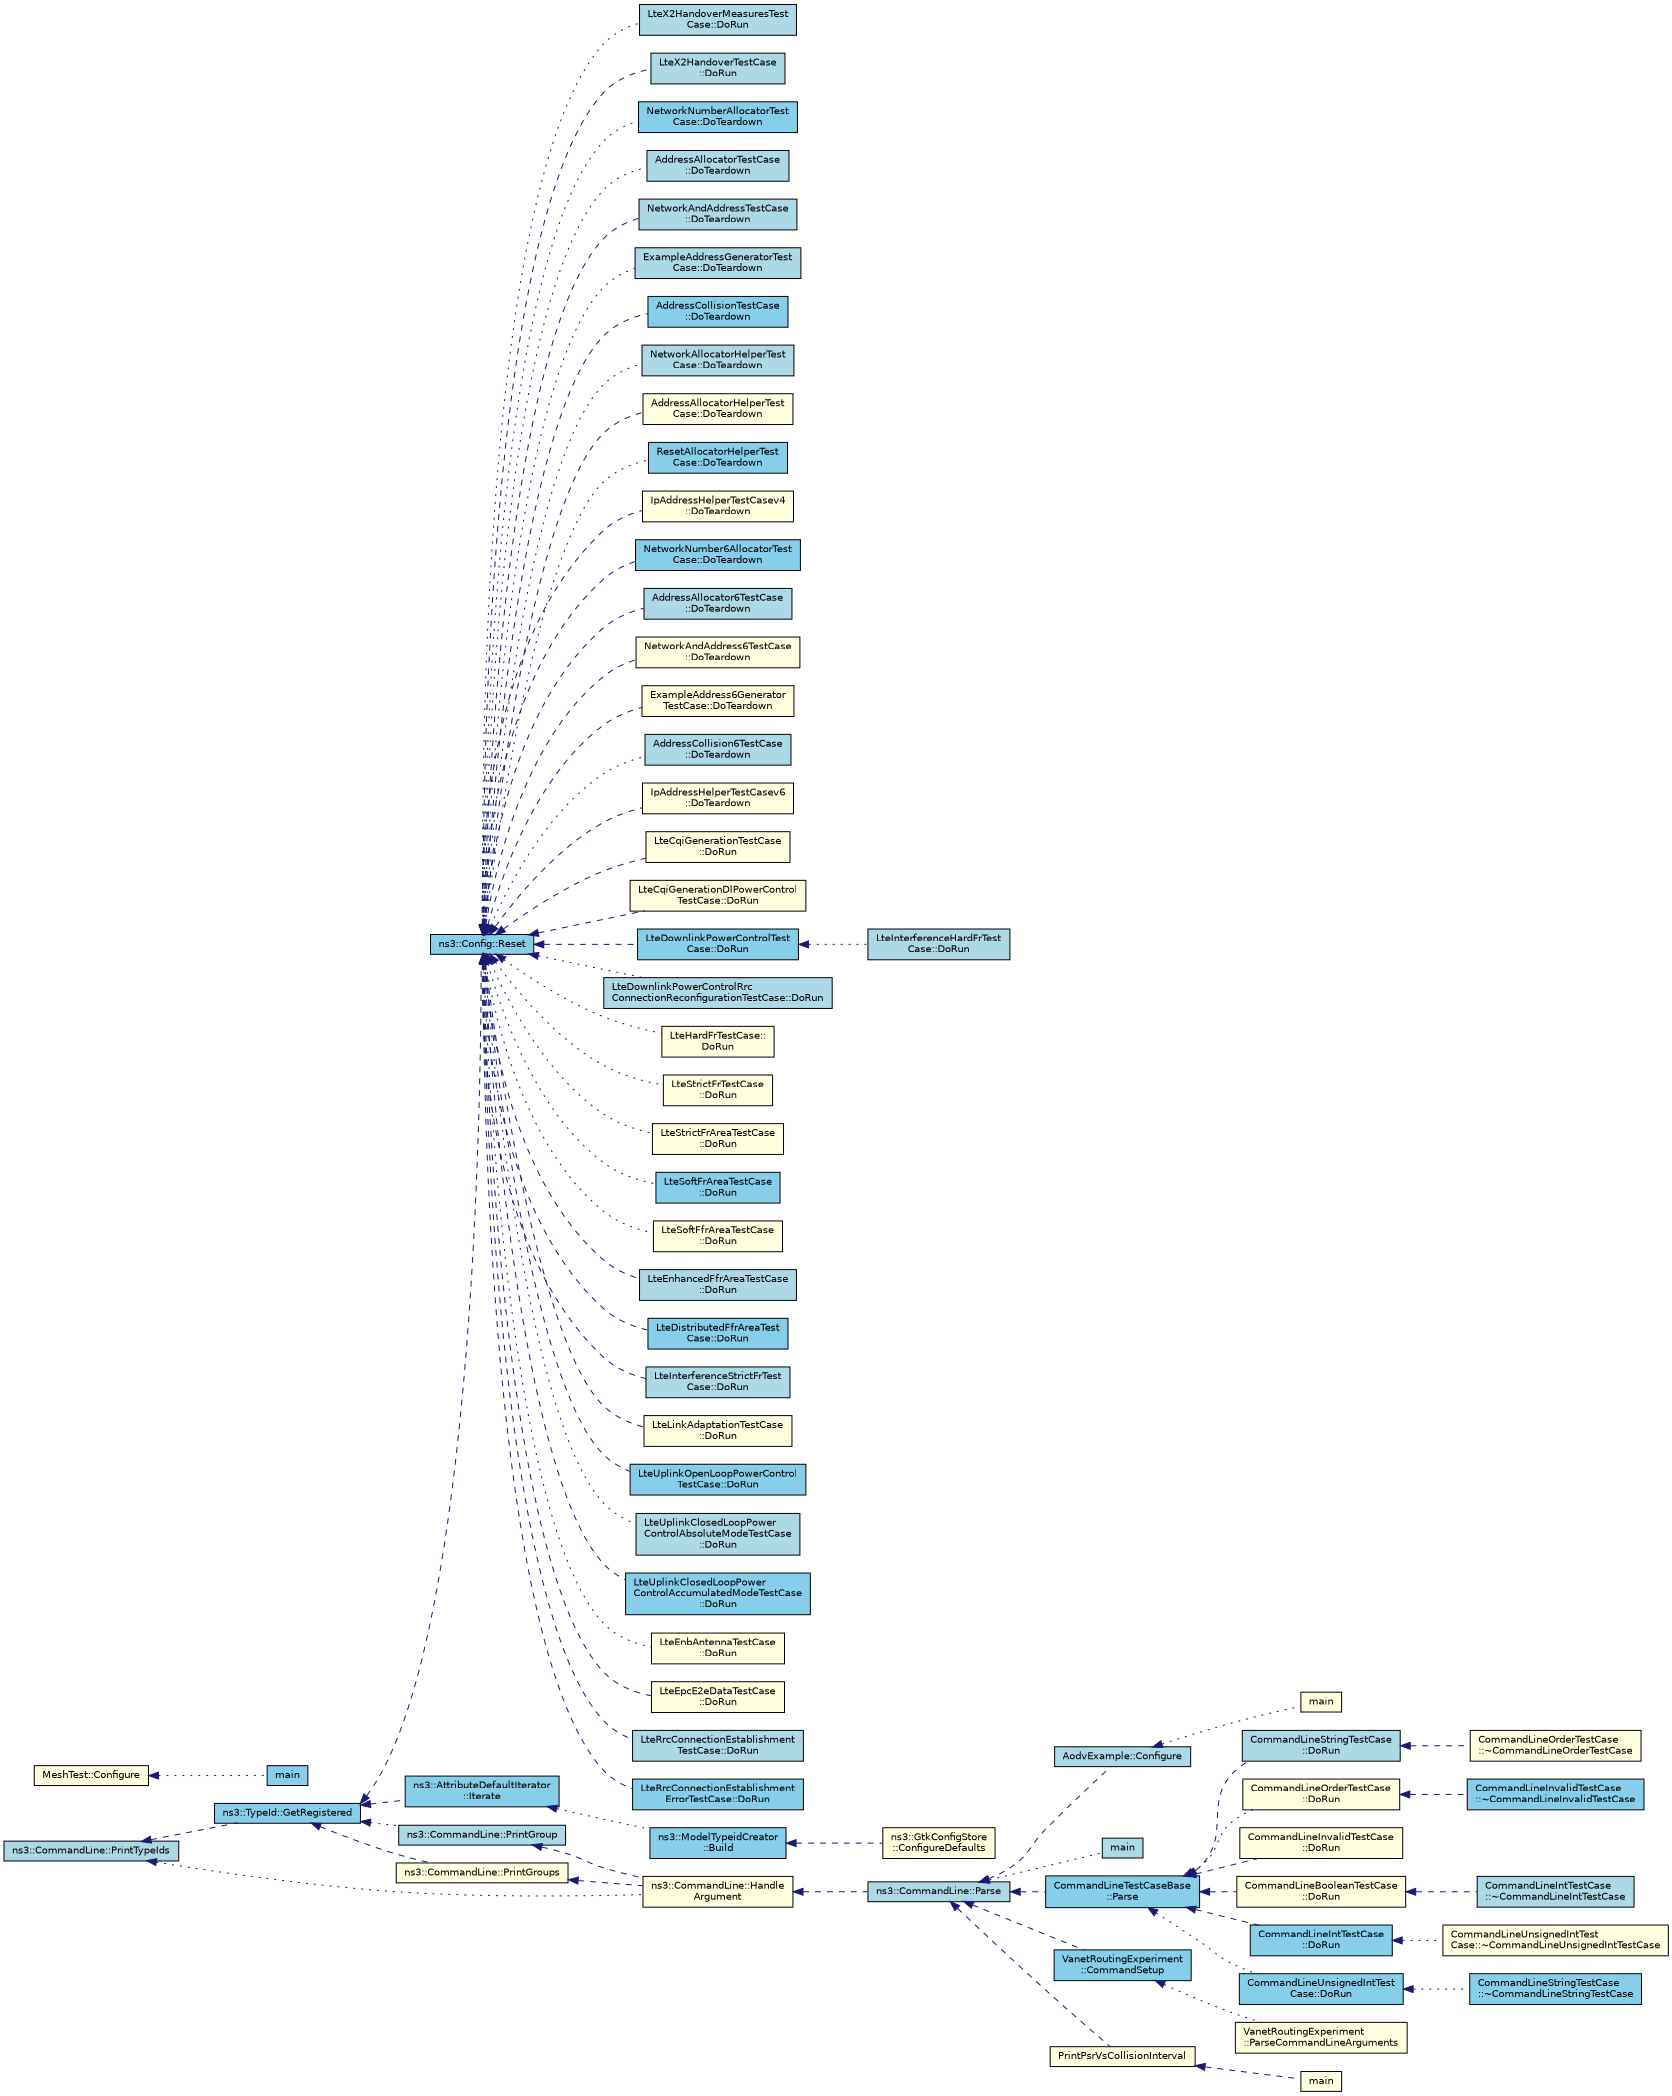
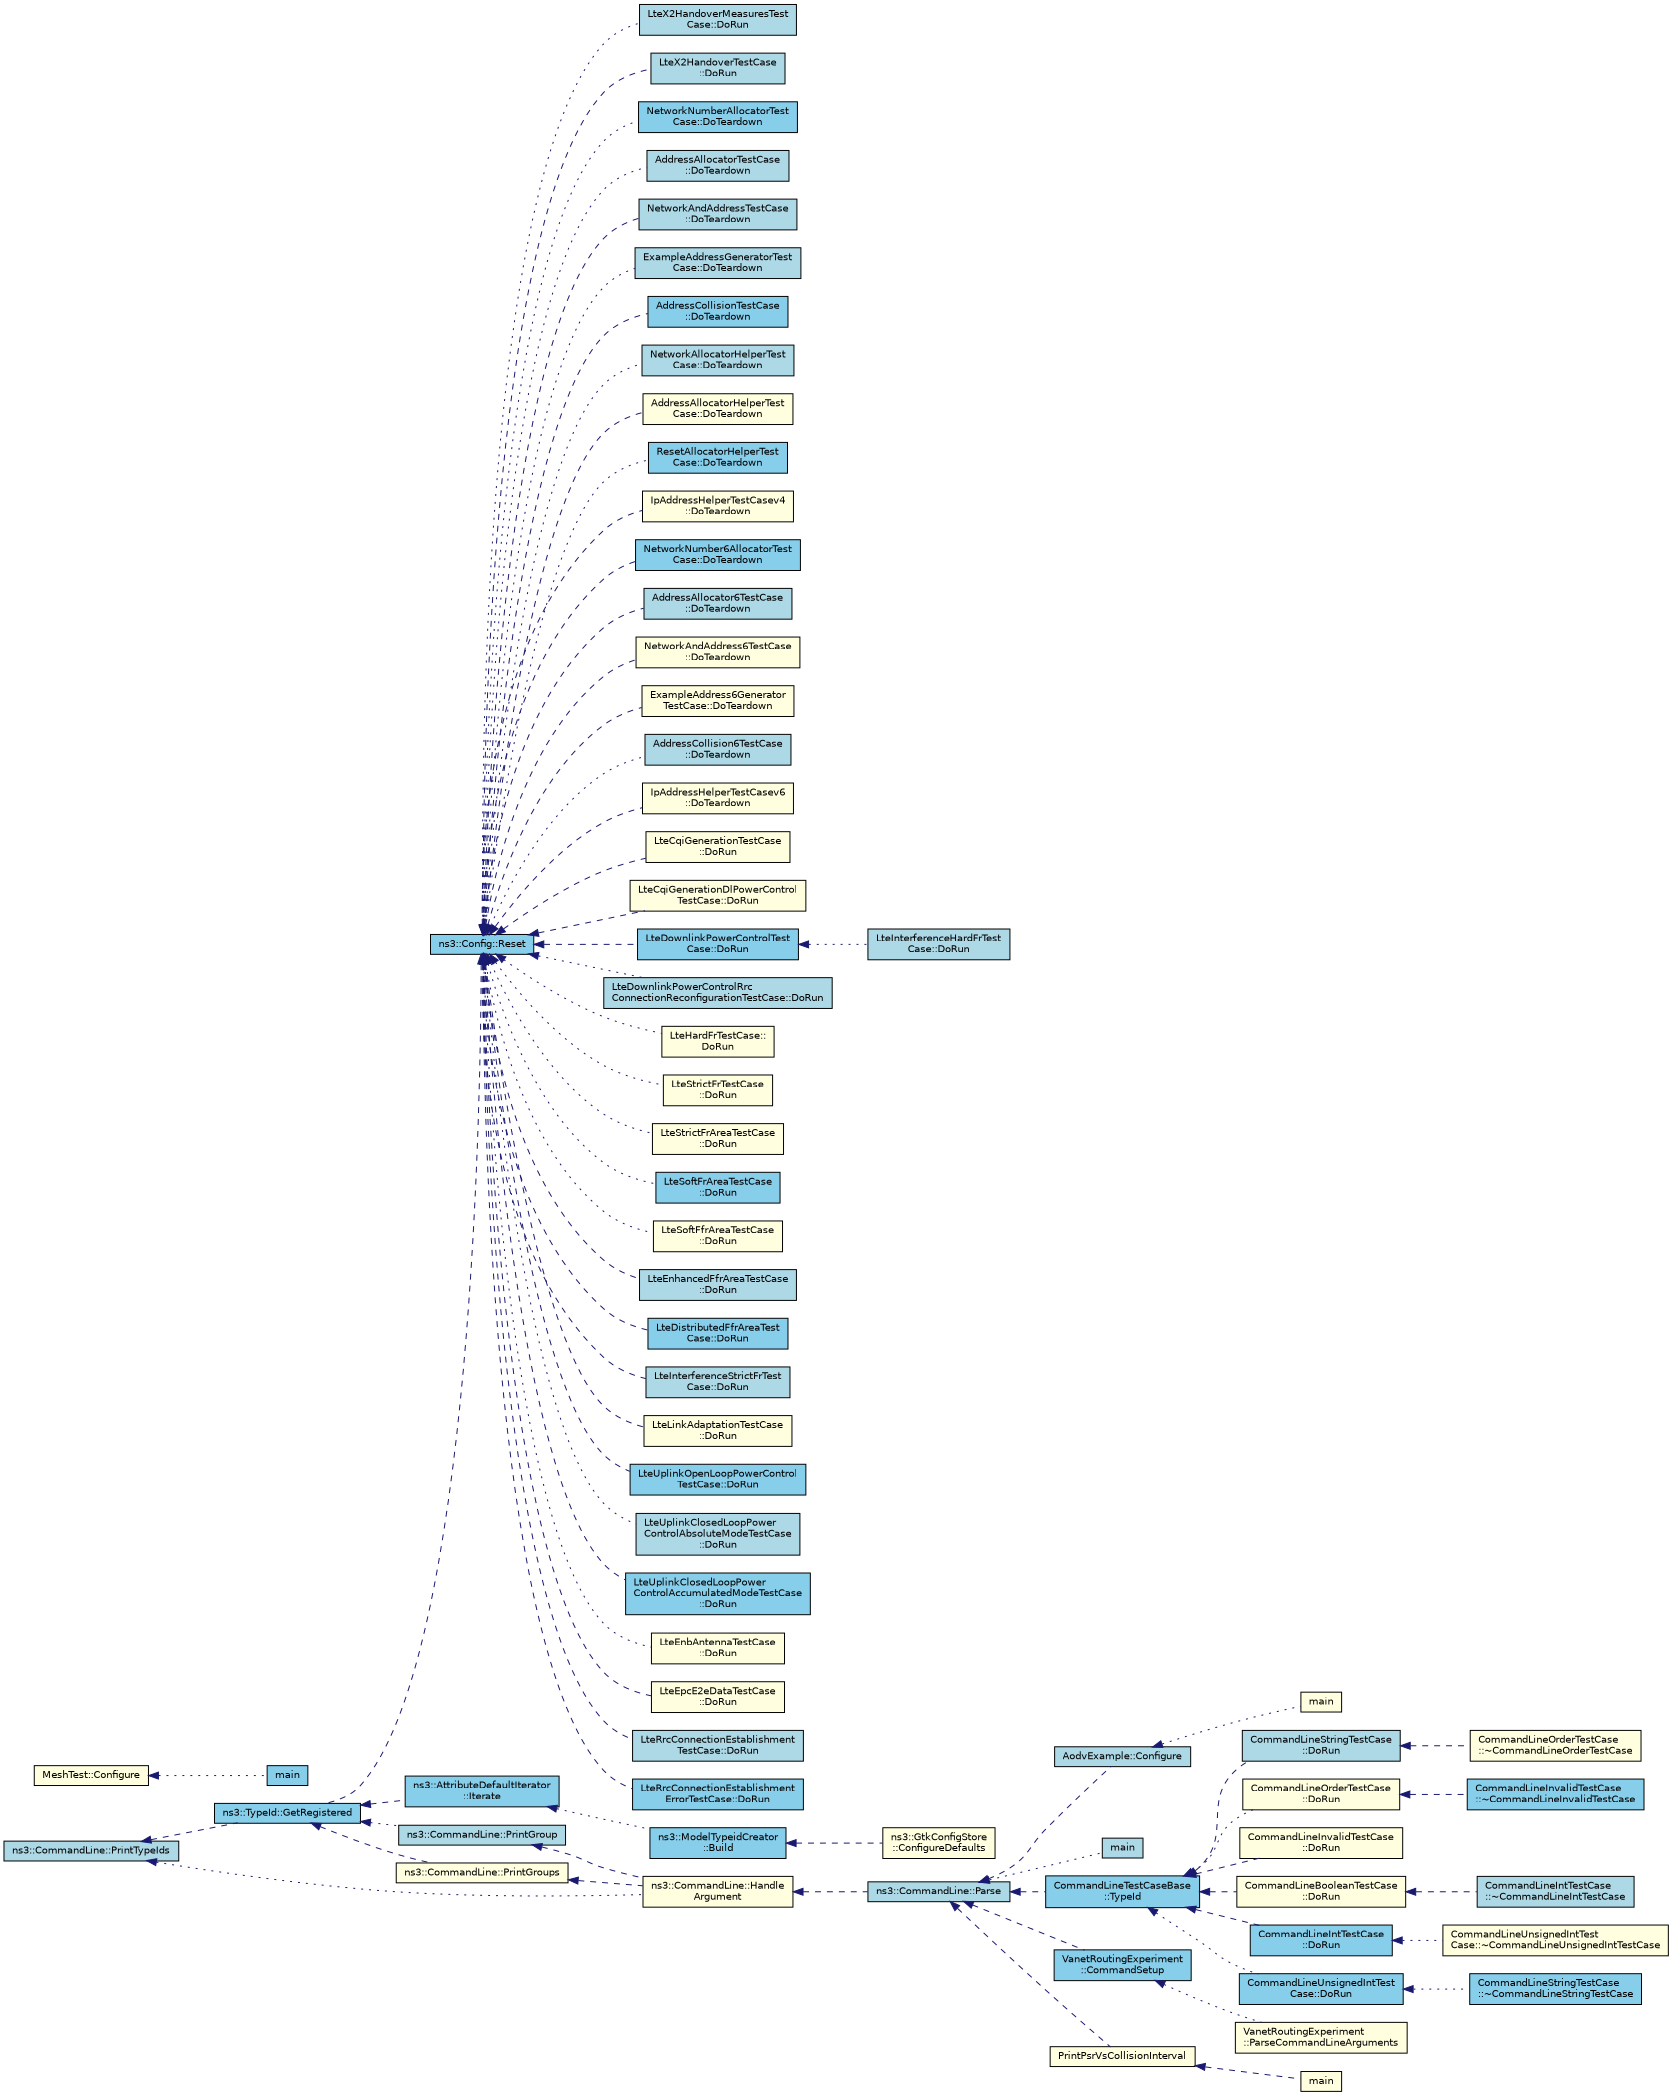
  digraph {
    rankdir=LR
    node [color=black fillcolor=lightyellow fontname=Helvetica fontsize=10 shape=record style=filled]
    edge [color=midnightblue dir=back fontname=Helvetica fontsize=10 labelfontname=Helvetica labelfontsize=10 style=dashed]
    n1 [fillcolor=skyblue fontcolor=black height=0.2 label="ns3::TypeId::GetRegistered" width=0.4]
    n2 [fillcolor=skyblue height=0.2 label="ns3::AttributeDefaultIterator\l::Iterate" width=0.4]
    n3 [fillcolor=lightblue height=0.2 label="ns3::CommandLine::PrintGroup" width=0.4]
    n4 [height=0.2 label="ns3::CommandLine::PrintGroups" width=0.4]
    n5 [fillcolor=skyblue height=0.2 label="ns3::Config::Reset" width=0.4]
    n6 [fillcolor=skyblue height=0.2 label="ns3::ModelTypeidCreator\l::Build" width=0.4]
    n7 [height=0.2 label="ns3::CommandLine::Handle\lArgument" width=0.4]
    n8 [fillcolor=lightblue height=0.2 label="ns3::CommandLine::PrintTypeIds" width=0.4]
    n9 [fillcolor=skyblue height=0.2 label="NetworkNumberAllocatorTest\lCase::DoTeardown" width=0.4]
    n10 [fillcolor=lightblue height=0.2 label="AddressAllocatorTestCase\l::DoTeardown" width=0.4]
    n11 [fillcolor=lightblue height=0.2 label="NetworkAndAddressTestCase\l::DoTeardown" width=0.4]
    n12 [fillcolor=lightblue height=0.2 label="ExampleAddressGeneratorTest\lCase::DoTeardown" width=0.4]
    n13 [fillcolor=skyblue height=0.2 label="AddressCollisionTestCase\l::DoTeardown" width=0.4]
    n14 [fillcolor=lightblue height=0.2 label="NetworkAllocatorHelperTest\lCase::DoTeardown" width=0.4]
    n15 [height=0.2 label="AddressAllocatorHelperTest\lCase::DoTeardown" width=0.4]
    n16 [fillcolor=skyblue height=0.2 label="ResetAllocatorHelperTest\lCase::DoTeardown" width=0.4]
    n17 [height=0.2 label="IpAddressHelperTestCasev4\l::DoTeardown" width=0.4]
    n18 [fillcolor=skyblue height=0.2 label="NetworkNumber6AllocatorTest\lCase::DoTeardown" width=0.4]
    n19 [fillcolor=lightblue height=0.2 label="AddressAllocator6TestCase\l::DoTeardown" width=0.4]
    n20 [height=0.2 label="NetworkAndAddress6TestCase\l::DoTeardown" width=0.4]
    n21 [height=0.2 label="ExampleAddress6Generator\lTestCase::DoTeardown" width=0.4]
    n22 [fillcolor=lightblue height=0.2 label="AddressCollision6TestCase\l::DoTeardown" width=0.4]
    n23 [height=0.2 label="IpAddressHelperTestCasev6\l::DoTeardown" width=0.4]
    n24 [height=0.2 label="LteCqiGenerationTestCase\l::DoRun" width=0.4]
    n25 [height=0.2 label="LteCqiGenerationDlPowerControl\lTestCase::DoRun" width=0.4]
    n26 [fillcolor=skyblue height=0.2 label="LteDownlinkPowerControlTest\lCase::DoRun" width=0.4]
    n27 [fillcolor=lightblue height=0.2 label="LteDownlinkPowerControlRrc\lConnectionReconfigurationTestCase::DoRun" width=0.4]
    n28 [height=0.2 label="LteHardFrTestCase::\lDoRun" width=0.4]
    n29 [height=0.2 label="LteStrictFrTestCase\l::DoRun" width=0.4]
    n30 [height=0.2 label="LteStrictFrAreaTestCase\l::DoRun" width=0.4]
    n31 [fillcolor=skyblue height=0.2 label="LteSoftFrAreaTestCase\l::DoRun" width=0.4]
    n32 [height=0.2 label="LteSoftFfrAreaTestCase\l::DoRun" width=0.4]
    n33 [fillcolor=lightblue height=0.2 label="LteEnhancedFfrAreaTestCase\l::DoRun" width=0.4]
    n34 [fillcolor=skyblue height=0.2 label="LteDistributedFfrAreaTest\lCase::DoRun" width=0.4]
    n35 [fillcolor=lightblue height=0.2 label="LteInterferenceStrictFrTest\lCase::DoRun" width=0.4]
    n36 [height=0.2 label="LteLinkAdaptationTestCase\l::DoRun" width=0.4]
    n37 [fillcolor=skyblue height=0.2 label="LteUplinkOpenLoopPowerControl\lTestCase::DoRun" width=0.4]
    n38 [fillcolor=lightblue height=0.2 label="LteUplinkClosedLoopPower\lControlAbsoluteModeTestCase\l::DoRun" width=0.4]
    n39 [fillcolor=skyblue height=0.2 label="LteUplinkClosedLoopPower\lControlAccumulatedModeTestCase\l::DoRun" width=0.4]
    n40 [height=0.2 label="LteEnbAntennaTestCase\l::DoRun" width=0.4]
    n41 [height=0.2 label="LteEpcE2eDataTestCase\l::DoRun" width=0.4]
    n42 [fillcolor=lightblue height=0.2 label="LteRrcConnectionEstablishment\lTestCase::DoRun" width=0.4]
    n43 [fillcolor=skyblue height=0.2 label="LteRrcConnectionEstablishment\lErrorTestCase::DoRun" width=0.4]
    n44 [fillcolor=lightblue height=0.2 label="LteX2HandoverMeasuresTest\lCase::DoRun" width=0.4]
    n45 [fillcolor=lightblue height=0.2 label="LteX2HandoverTestCase\l::DoRun" width=0.4]
    n46 [height=0.2 label="ns3::GtkConfigStore\l::ConfigureDefaults" width=0.4]
    n47 [fillcolor=lightblue height=0.2 label="ns3::CommandLine::Parse" width=0.4]
    n48 [fillcolor=lightblue height=0.2 label="AodvExample::Configure" width=0.4]
    n49 [fillcolor=lightblue height=0.2 label=main width=0.4]
-   n50 [fillcolor=skyblue height=0.2 label="CommandLineTestCaseBase\l::Parse" width=0.4]
+   n50 [fillcolor=skyblue height=0.2 label="CommandLineTestCaseBase\l::TypeId" width=0.4]
    n51 [fillcolor=skyblue height=0.2 label="VanetRoutingExperiment\l::CommandSetup" width=0.4]
    n52 [height=0.2 label=PrintPsrVsCollisionInterval width=0.4]
    n53 [height=0.2 label=main width=0.4]
    n54 [height=0.2 label="CommandLineBooleanTestCase\l::DoRun" width=0.4]
    n55 [fillcolor=skyblue height=0.2 label="CommandLineIntTestCase\l::DoRun" width=0.4]
    n56 [fillcolor=skyblue height=0.2 label="CommandLineUnsignedIntTest\lCase::DoRun" width=0.4]
    n57 [fillcolor=lightblue height=0.2 label="CommandLineStringTestCase\l::DoRun" width=0.4]
    n58 [height=0.2 label="CommandLineOrderTestCase\l::DoRun" width=0.4]
    n59 [height=0.2 label="CommandLineInvalidTestCase\l::DoRun" width=0.4]
    n60 [height=0.2 label="MeshTest::Configure" width=0.4]
    n61 [fillcolor=skyblue height=0.2 label=main width=0.4]
    n62 [height=0.2 label="VanetRoutingExperiment\l::ParseCommandLineArguments" width=0.4]
    n63 [height=0.2 label=main width=0.4]
    n64 [fillcolor=lightblue height=0.2 label="CommandLineIntTestCase\l::~CommandLineIntTestCase" width=0.4]
    n65 [height=0.2 label="CommandLineUnsignedIntTest\lCase::~CommandLineUnsignedIntTestCase" width=0.4]
    n66 [fillcolor=skyblue height=0.2 label="CommandLineStringTestCase\l::~CommandLineStringTestCase" width=0.4]
    n67 [height=0.2 label="CommandLineOrderTestCase\l::~CommandLineOrderTestCase" width=0.4]
    n68 [fillcolor=skyblue height=0.2 label="CommandLineInvalidTestCase\l::~CommandLineInvalidTestCase" width=0.4]
    n69 [fillcolor=lightblue height=0.2 label="LteInterferenceHardFrTest\lCase::DoRun" width=0.4]
    n1 -> n2
    n1 -> n3 [style=dotted]
    n1 -> n4
-   n1 -> n5
+   n5 -> n1
    n2 -> n6 [style=dotted]
    n3 -> n7
    n4 -> n7
    n5 -> n9 [style=dotted]
    n5 -> n10 [style=dotted]
    n5 -> n11
    n5 -> n12 [style=dotted]
    n5 -> n13
    n5 -> n14 [style=dotted]
    n5 -> n15
    n5 -> n16 [style=dotted]
    n5 -> n17
    n5 -> n18
    n5 -> n19
    n5 -> n20
    n5 -> n21
    n5 -> n22 [style=dotted]
    n5 -> n23
    n5 -> n24
    n5 -> n25
    n5 -> n26
    n5 -> n27 [style=dotted]
    n5 -> n28 [style=dotted]
    n5 -> n29 [style=dotted]
    n5 -> n30 [style=dotted]
    n5 -> n31 [style=dotted]
    n5 -> n32 [style=dotted]
    n5 -> n33
    n5 -> n34
    n5 -> n35
    n5 -> n36
    n5 -> n37
    n5 -> n38 [style=dotted]
    n5 -> n39
    n5 -> n40 [style=dotted]
    n5 -> n41
    n5 -> n42
    n5 -> n43
    n5 -> n44 [style=dotted]
    n5 -> n45
    n6 -> n46
    n7 -> n47
    n8 -> n1
    n8 -> n7 [style=dotted]
    n26 -> n69 [style=dotted]
    n47 -> n48
    n47 -> n49 [style=dotted]
    n47 -> n50
    n47 -> n51
    n47 -> n52
    n48 -> n53 [style=dotted]
    n50 -> n54
    n50 -> n55
    n50 -> n56 [style=dotted]
    n50 -> n57
    n50 -> n58 [style=dotted]
    n50 -> n59
    n51 -> n62 [style=dotted]
    n52 -> n63
    n54 -> n64
    n55 -> n65 [style=dotted]
    n56 -> n66 [style=dotted]
    n57 -> n67
    n58 -> n68
    n60 -> n61 [style=dotted]
  }
